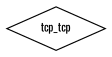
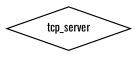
  digraph {
    rankdir=LR
    fontname=Oswald
-   n1 [color=black fillcolor=white fontname=Oswald fontsize=10 height=0.2 label=tcp_tcp shape=diamond style=filled width=0.4]
+   n1 [color=black fillcolor=white fontname=Oswald fontsize=10 height=0.2 label=tcp_server shape=diamond style=filled width=0.4]
  }
